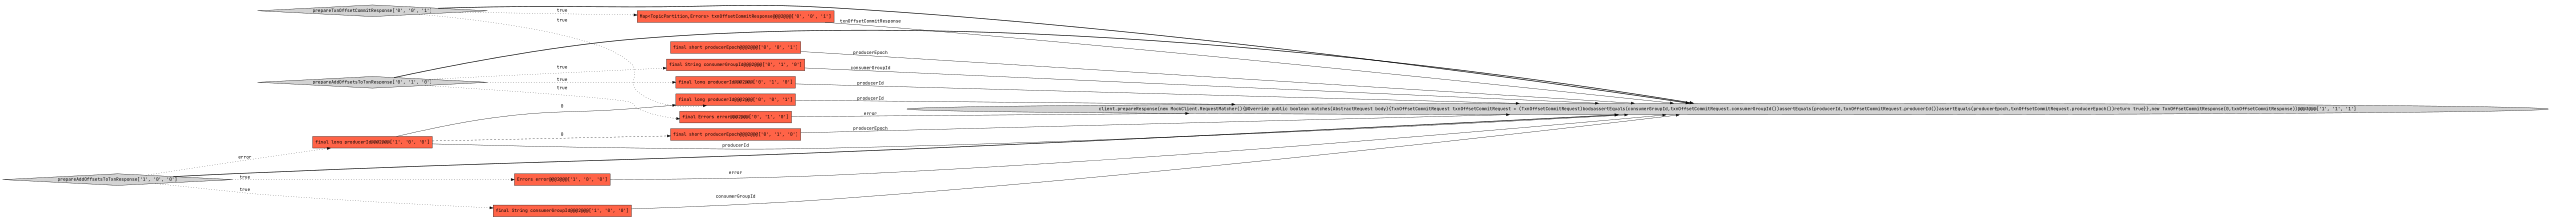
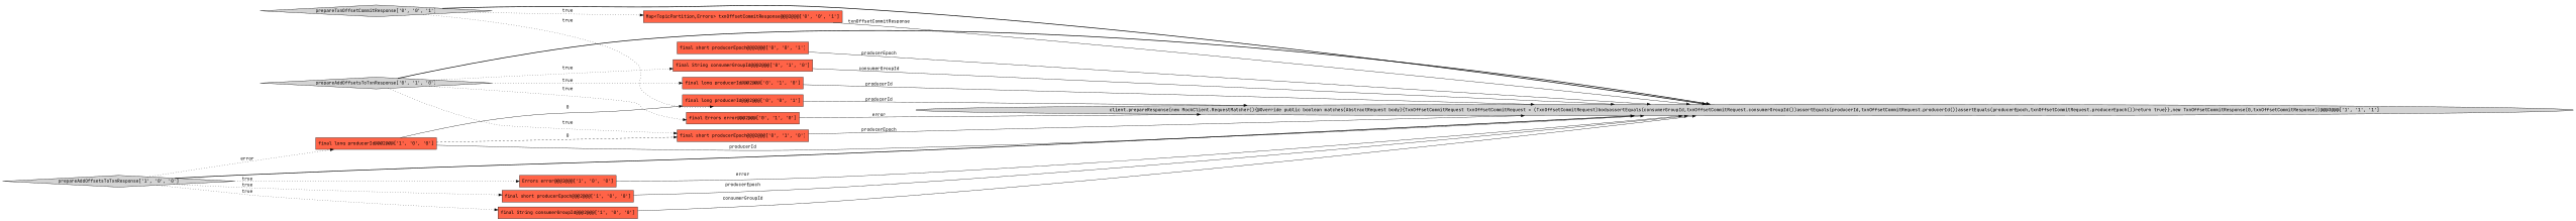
  digraph {
    fontname="JetBrains Mono"
    rankdir=LR
    node [fillcolor=tomato fontname="JetBrains Mono" shape=box style=filled]
    edge [fontname="JetBrains Mono" style=solid]
    n1 [fillcolor=lightgray label="prepareTxnOffsetCommitResponse['0', '0', '1']" shape=diamond]
    n2 [fillcolor=lightgray label="client.prepareResponse(new MockClient.RequestMatcher(){@Override public boolean matches(AbstractRequest body){TxnOffsetCommitRequest txnOffsetCommitRequest = (TxnOffsetCommitRequest)bodyassertEquals(consumerGroupId,txnOffsetCommitRequest.consumerGroupId())assertEquals(producerId,txnOffsetCommitRequest.producerId())assertEquals(producerEpoch,txnOffsetCommitRequest.producerEpoch())return true}},new TxnOffsetCommitResponse(0,txnOffsetCommitResponse))@@@3@@@['1', '1', '1']" shape=ellipse]
    n3 [label="final long producerId@@@2@@@['0', '0', '1']"]
    n4 [label="Map<TopicPartition,Errors> txnOffsetCommitResponse@@@2@@@['0', '0', '1']"]
    n5 [label="final short producerEpoch@@@2@@@['0', '0', '1']"]
    n6 [fillcolor=lightgray label="prepareAddOffsetsToTxnResponse['0', '1', '0']" shape=diamond]
    n7 [label="final String consumerGroupId@@@2@@@['0', '1', '0']"]
    n8 [label="final long producerId@@@2@@@['0', '1', '0']"]
    n9 [label="final short producerEpoch@@@2@@@['0', '1', '0']"]
    n10 [label="final Errors error@@@2@@@['0', '1', '0']"]
    n11 [label="final long producerId@@@2@@@['1', '0', '0']"]
    n12 [fillcolor=lightgray label="prepareAddOffsetsToTxnResponse['1', '0', '0']" shape=diamond]
    n13 [label="Errors error@@@2@@@['1', '0', '0']"]
+   n14 [label="final short producerEpoch@@@2@@@['1', '0', '0']"]
    n15 [label="final String consumerGroupId@@@2@@@['1', '0', '0']"]
    n1 -> n2 [style=bold]
    n1 -> n3 [label=true style=dotted]
    n1 -> n4 [label=true style=dotted]
    n3 -> n2 [label=producerId]
    n4 -> n2 [label=txnOffsetCommitResponse]
    n5 -> n2 [label=producerEpoch]
    n6 -> n2 [style=bold]
    n6 -> n7 [label=true style=dotted]
    n6 -> n8 [label=true style=dotted]
+   n6 -> n9 [label=true style=dotted]
    n6 -> n10 [label=true style=dotted]
    n7 -> n2 [label=consumerGroupId]
    n8 -> n2 [label=producerId]
    n9 -> n2 [label=producerEpoch]
    n10 -> n2 [label=error]
    n11 -> n2 [label=producerId]
    n11 -> n3 [label=0]
    n11 -> n9 [label=0 style=dashed]
    n12 -> n2 [style=bold]
    n12 -> n11 [label=error style=dotted]
    n12 -> n13 [label=true style=dotted]
+   n12 -> n14 [label=true style=dotted]
    n12 -> n15 [label=true style=dotted]
    n13 -> n2 [label=error]
+   n14 -> n2 [label=producerEpoch]
    n15 -> n2 [label=consumerGroupId]
  }
